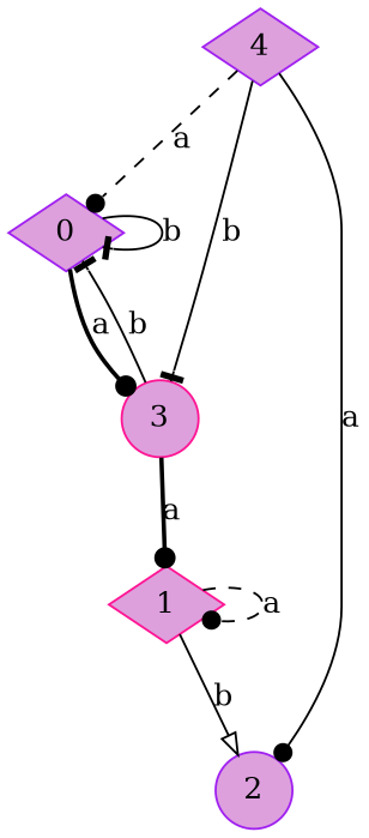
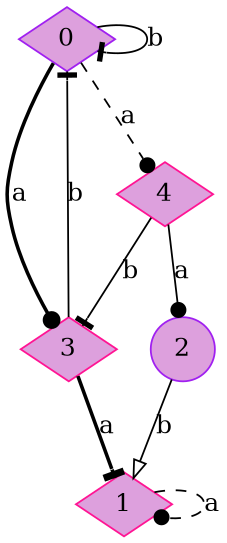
  digraph {
    d2tdocpreamble="\usetikzlibrary{automata}"
    d2tfigpreamble="\tikzstyle{every state}= [ draw=blue!50,very thick,fill=blue!20]  \tikzstyle{auto}= [fill=white]"
    ranksep=0.5
    node [color=purple fillcolor=plum shape=diamond style="state,filled"]
    edge [arrowhead=tee lblstyle=auto style=solid topath="bend right"]
    n1 [label=0 style="state, initial,filled"]
-   n2 [color=deeppink label=3 shape=circle]
+   n2 [color=deeppink label=3]
    n3 [color=deeppink label=1]
    n4 [label=2 shape=circle]
-   n5 [label=4 style="state, accepting,filled"]
+   n5 [color=deeppink label=4 style="state, accepting,filled"]
    n1 -> n1 [label=b topath="loop above"]
    n1 -> n2 [arrowhead=dot label=a style=bold]
    n2 -> n1 [label=b]
-   n2 -> n3 [arrowhead=dot label=a style=bold]
+   n2 -> n3 [label=a style=bold]
    n3 -> n3 [arrowhead=dot label=a style=dashed topath="loop above"]
-   n3 -> n4 [arrowhead=onormal label=b]
-   n5 -> n1 [arrowhead=dot label=a style=dashed]
+   n4 -> n3 [arrowhead=onormal label=b]
+   n1 -> n5 [arrowhead=dot label=a style=dashed]
    n5 -> n2 [label=b]
    n5 -> n4 [arrowhead=dot label=a]
  }
